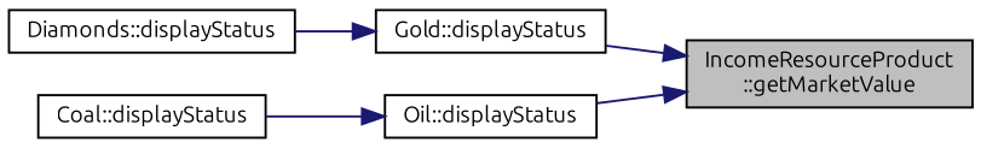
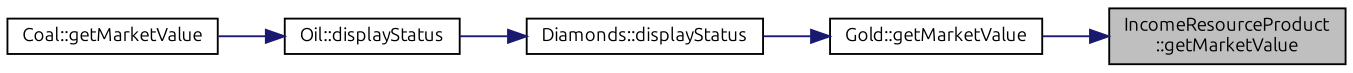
  digraph {
    fontname=Ubuntu
    rankdir=RL
    node [color=black fillcolor=white fontname=Ubuntu fontsize=10 shape=record style=filled]
    edge [color=midnightblue dir=back fontname=Ubuntu fontsize=10 labelfontname=Helvetica labelfontsize=10 style=solid]
    n1 [fillcolor=grey75 fontcolor=black height=0.2 label="IncomeResourceProduct\l::getMarketValue" width=0.4]
-   n2 [height=0.2 label="Gold::displayStatus" width=0.4]
+   n2 [height=0.2 label="Gold::getMarketValue" width=0.4]
    n3 [height=0.2 label="Oil::displayStatus" width=0.4]
-   n4 [height=0.2 label="Coal::displayStatus" width=0.4]
+   n4 [height=0.2 label="Coal::getMarketValue" width=0.4]
    n5 [height=0.2 label="Diamonds::displayStatus" width=0.4]
    n1 -> n2
-   n1 -> n3
+   n5 -> n3
    n2 -> n5
    n3 -> n4
  }
